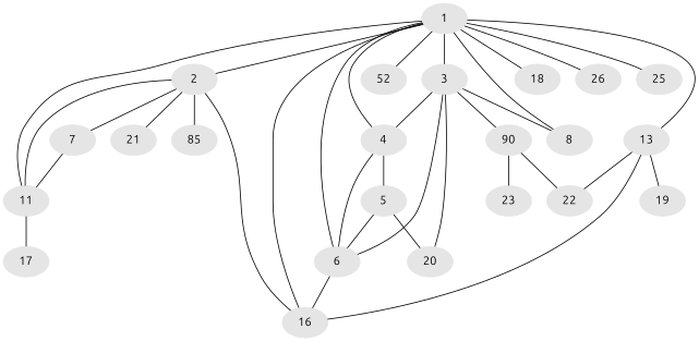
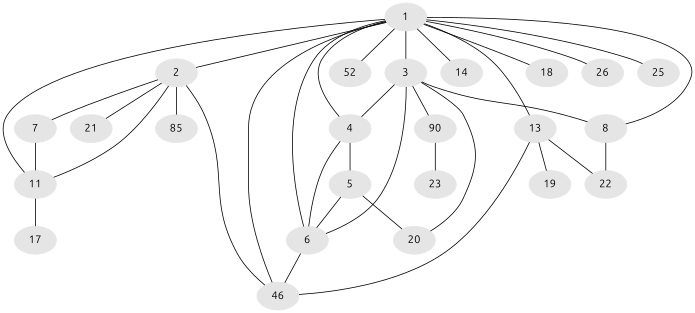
  graph {
    fontname=Ubuntu
    node [color=gray90 fontname=Ubuntu style=filled]
    edge [fontname=Ubuntu weight=1.0]
    1
    2
    3
    4
    6
    11
    n7 [label=52]
    13
-   16
+   14
+   16 [label=46]
    18
    n12 [label=26]
    25
    8
    7
    n16 [label=85]
    21
    20
    n19 [label=90]
    5
    17
    22
    19
    23
    1 -- 2 [weight=2.0]
    1 -- 3 [weight=3.0]
    1 -- 4
    1 -- 6
    1 -- 11
    1 -- n7
    1 -- 13
+   1 -- 14
    1 -- 16
    1 -- 18
    1 -- n12
    1 -- 25
    1 -- 8
    2 -- 11
    2 -- 16
    2 -- 7
    2 -- n16
    2 -- 21
    3 -- 4 [weight=2.0]
    3 -- 6
    3 -- 8
    3 -- 20
    3 -- n19
    4 -- 6
    4 -- 5
    6 -- 16
    11 -- 17
    13 -- 16
    13 -- 22
    13 -- 19
    7 -- 11
-   n19 -- 22
+   8 -- 22
    n19 -- 23
    5 -- 6
    5 -- 20
  }
